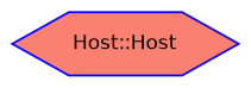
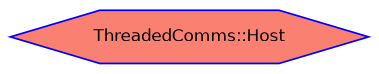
  digraph {
    rankdir=TB
-   n1 [color=blue fillcolor=salmon fontname=Helvetica fontsize=10 height=0.2 label="Host::Host" shape=hexagon style=filled width=0.4]
+   n1 [color=blue fillcolor=salmon fontname=Helvetica fontsize=10 height=0.2 label="ThreadedComms::Host" shape=hexagon style=filled width=0.4]
  }
